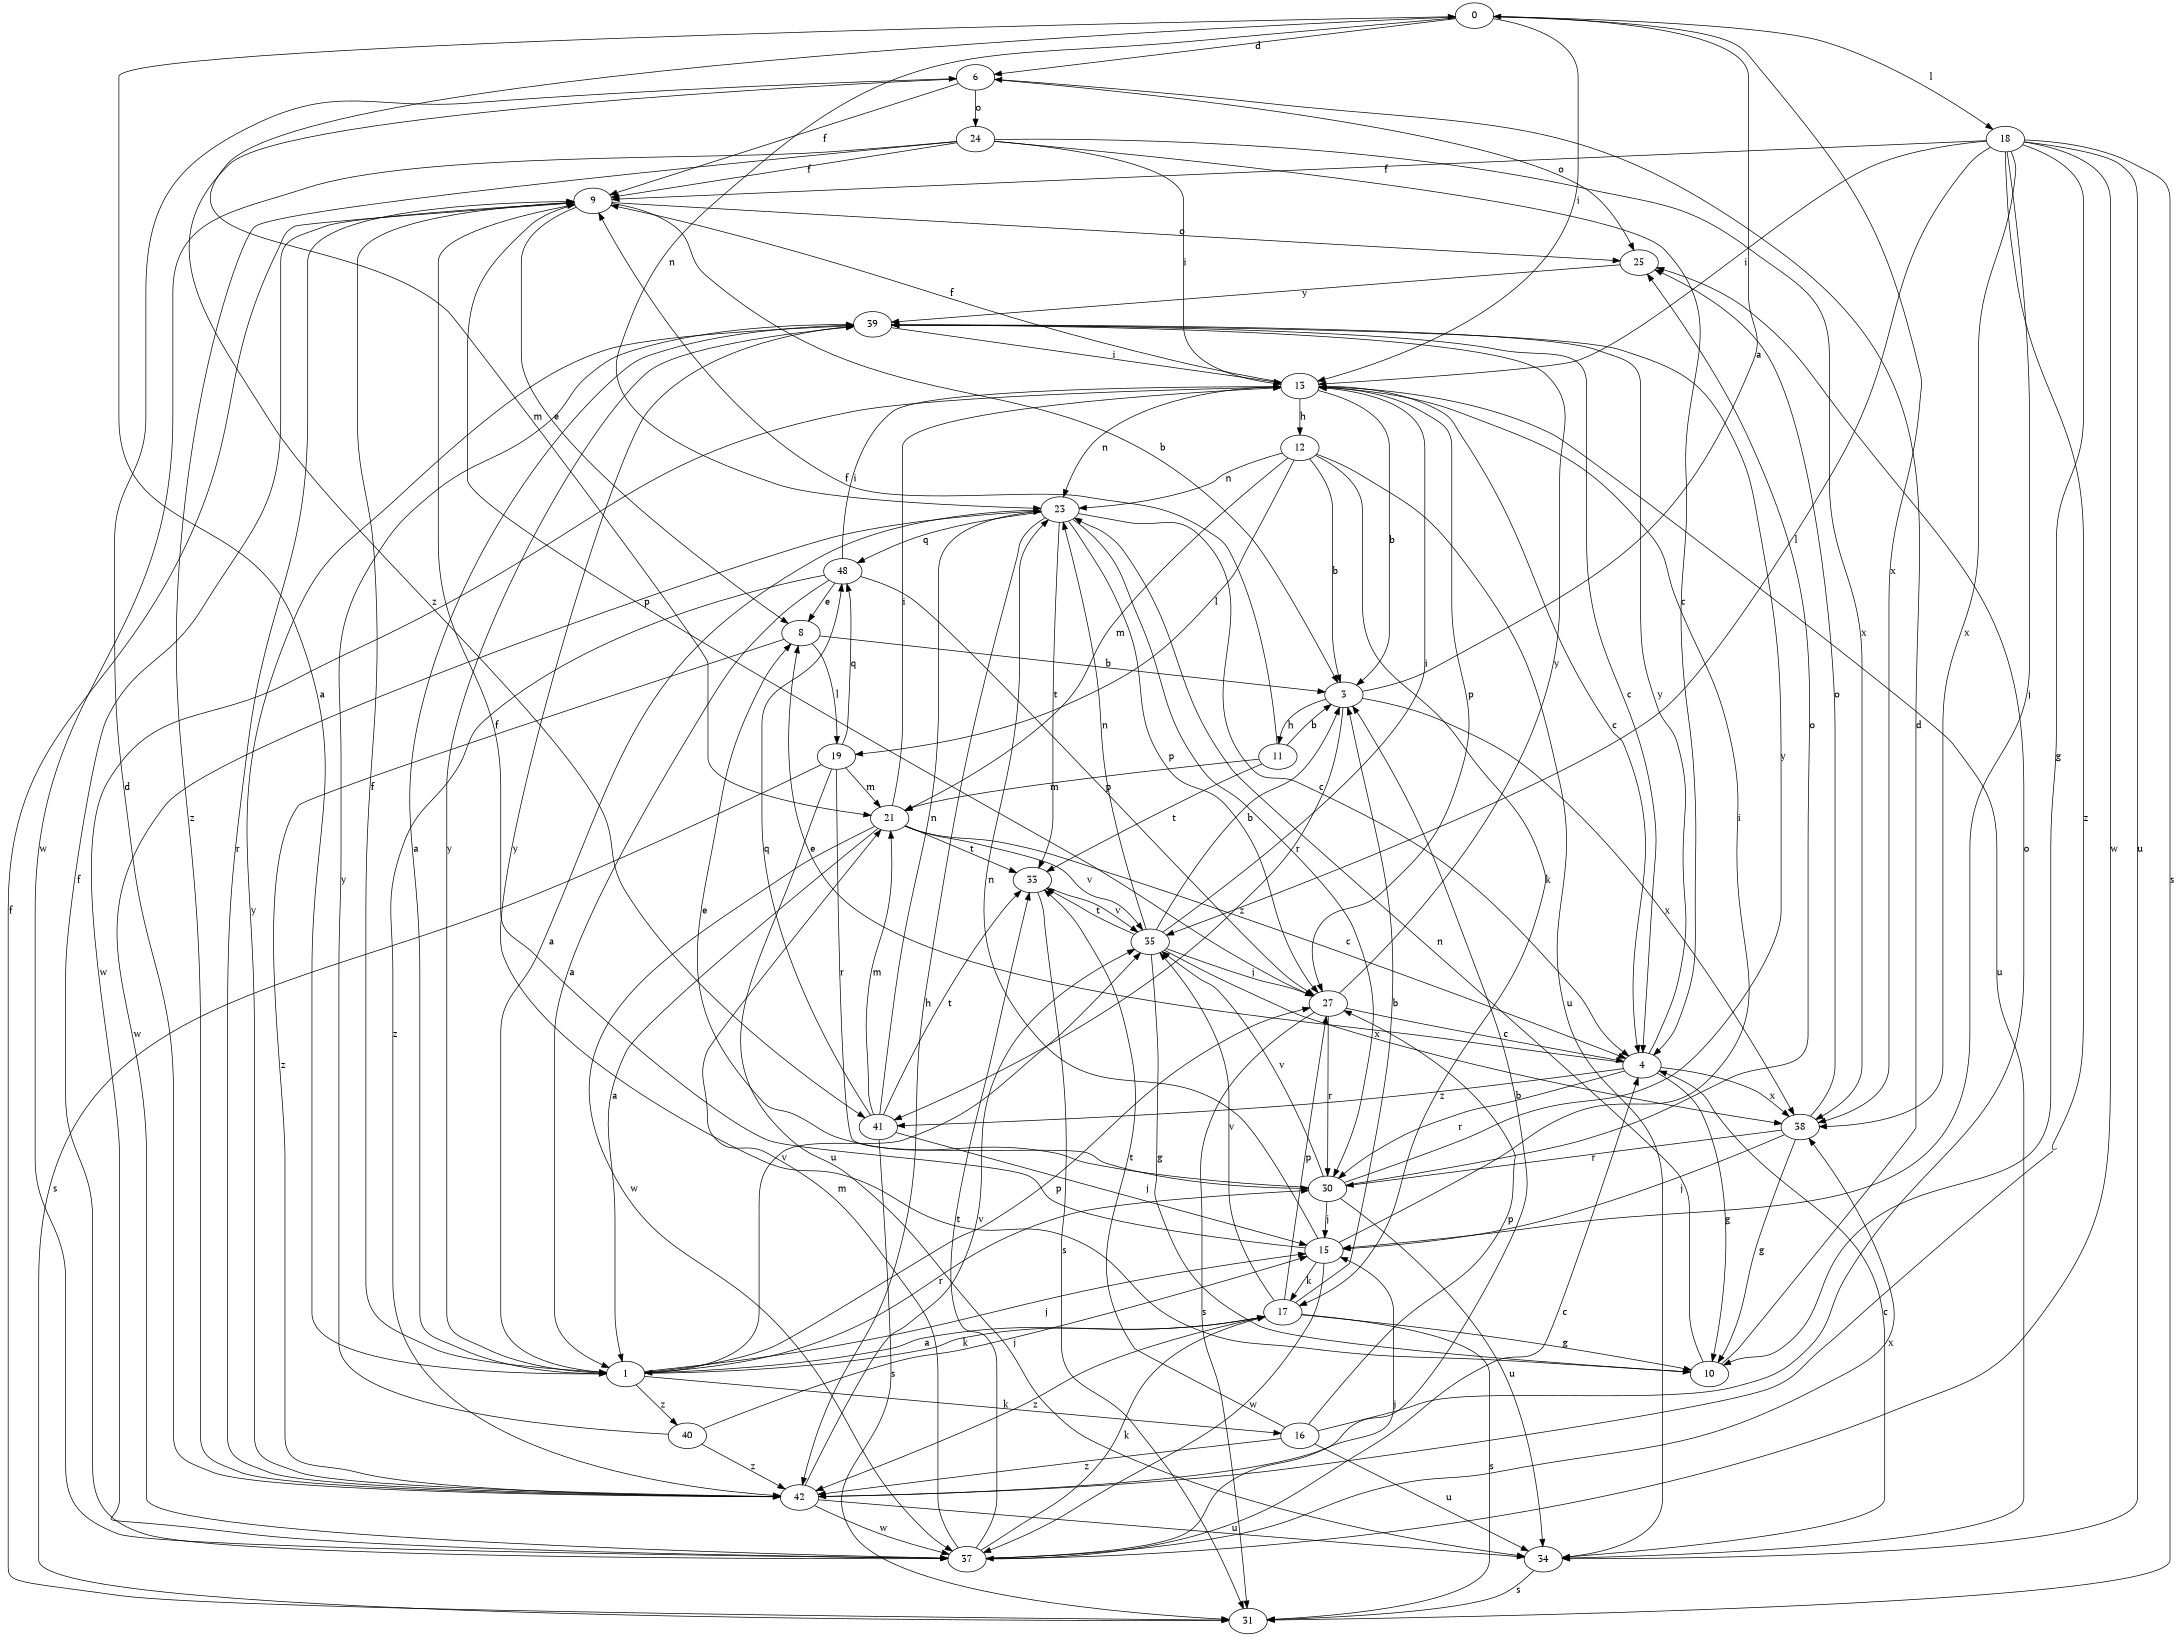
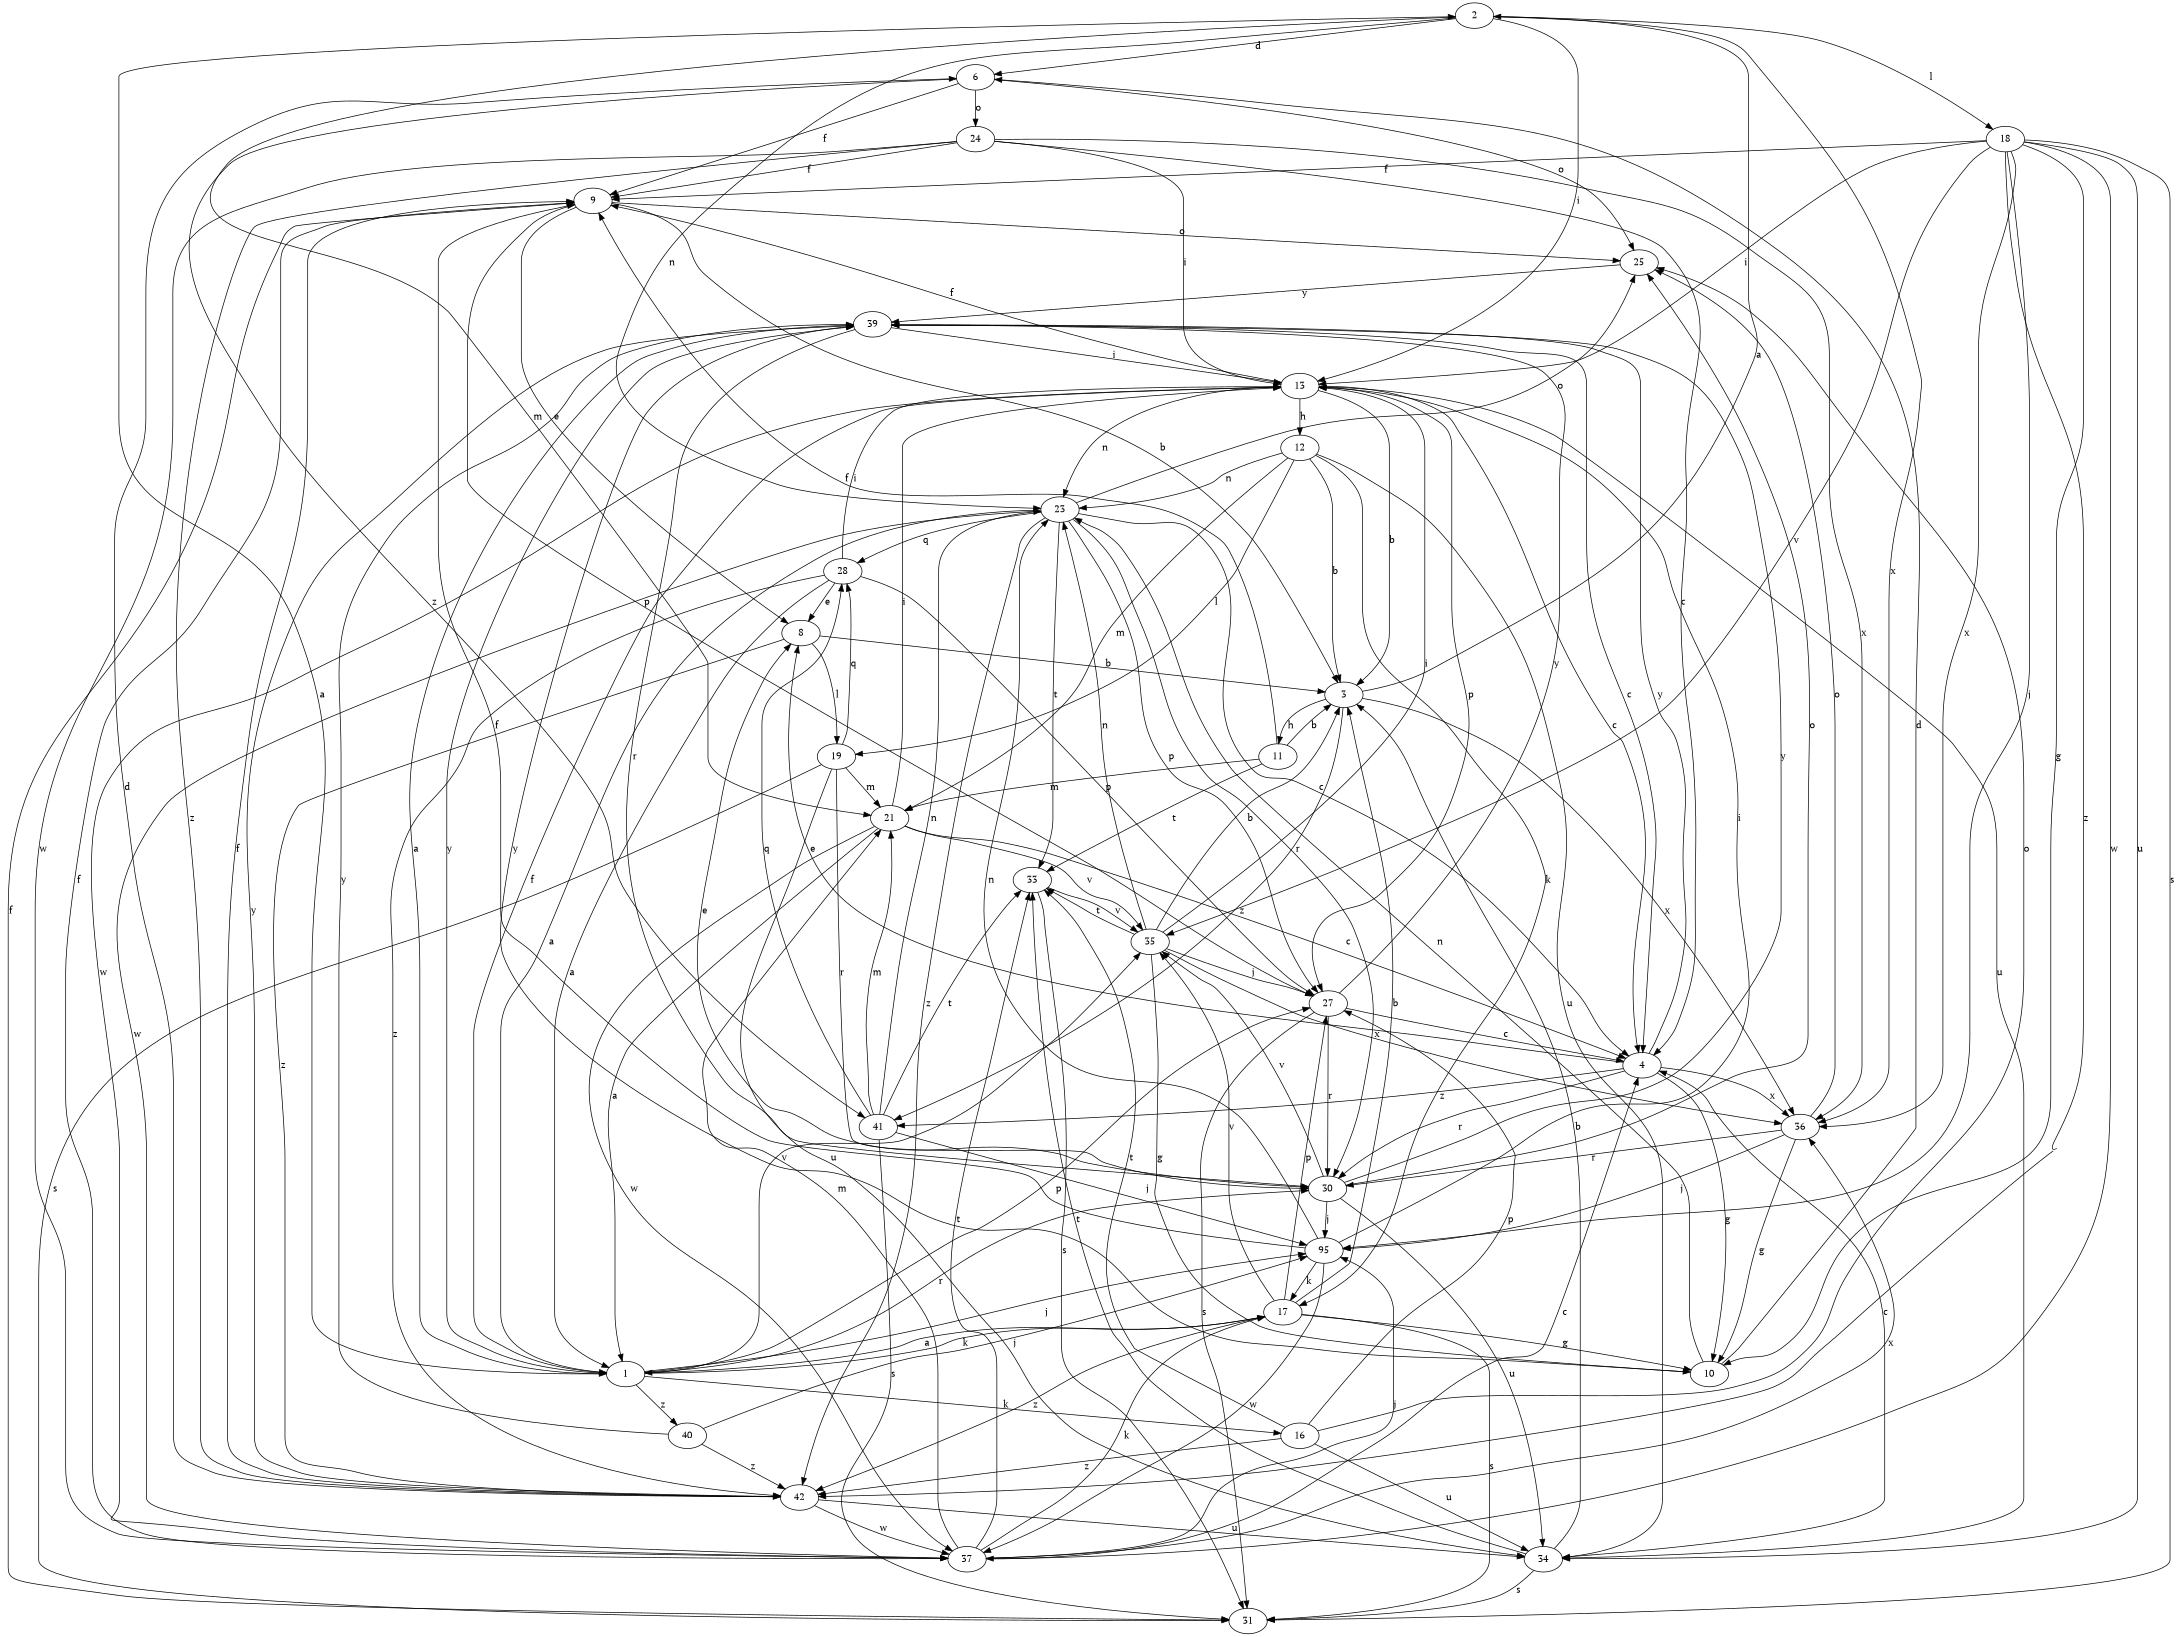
  strict digraph {
    fontname="PT Serif"
    node [fontname="PT Serif"]
    edge [fontname="PT Serif"]
-   0
+   0 [label=2]
    6
    13
    18
    21
    23
-   38
+   38 [label=36]
    9
    41
    24
    25
    27
    3
    4
    12
    34
    37
-   15
+   15 [label=95]
    35
    10
    42
    31
    1
    30
    33
-   28 [label=48]
+   28
    16
    17
    39
    40
    8
    11
    19
    0 -> 6 [label=d]
    0 -> 13 [label=i]
    0 -> 18 [label=l]
    0 -> 21 [label=m]
    0 -> 23 [label=n]
    0 -> 38 [label=x]
    6 -> 9 [label=f]
    6 -> 41 [label=z]
    6 -> 24 [label=o]
    6 -> 25 [label=o]
    13 -> 23 [label=n]
    13 -> 9 [label=f]
    13 -> 27 [label=p]
    13 -> 3 [label=b]
    13 -> 4 [label=c]
    13 -> 12 [label=h]
    13 -> 34 [label=u]
    13 -> 37 [label=w]
    18 -> 13 [label=i]
    18 -> 38 [label=x]
    18 -> 9 [label=f]
    18 -> 34 [label=u]
    18 -> 37 [label=w]
    18 -> 15 [label=j]
-   18 -> 35 [label=l]
+   18 -> 35 [label=v]
    18 -> 10 [label=g]
    18 -> 42 [label=z]
    18 -> 31 [label=s]
    21 -> 13 [label=i]
    21 -> 4 [label=c]
    21 -> 37 [label=w]
    21 -> 35 [label=v]
    21 -> 1 [label=a]
+   23 -> 25 [label=o]
    23 -> 27 [label=p]
    23 -> 4 [label=c]
    23 -> 37 [label=w]
-   23 -> 42 [label=h]
+   23 -> 42 [label=z]
    23 -> 1 [label=a]
    23 -> 30 [label=r]
    23 -> 33 [label=t]
    23 -> 28 [label=q]
    38 -> 25 [label=o]
    38 -> 15 [label=j]
    38 -> 10 [label=g]
    38 -> 30 [label=r]
    9 -> 25 [label=o]
    9 -> 27 [label=p]
    9 -> 3 [label=b]
    9 -> 8 [label=e]
    41 -> 21 [label=m]
    41 -> 23 [label=n]
    41 -> 15 [label=j]
    41 -> 31 [label=s]
    41 -> 33 [label=t]
    41 -> 28 [label=q]
    24 -> 13 [label=i]
    24 -> 38 [label=x]
    24 -> 9 [label=f]
    24 -> 4 [label=c]
    24 -> 37 [label=w]
    24 -> 42 [label=z]
    25 -> 39 [label=y]
    27 -> 4 [label=c]
    27 -> 31 [label=s]
    27 -> 30 [label=r]
    27 -> 39 [label=y]
    3 -> 0 [label=a]
    3 -> 38 [label=x]
    3 -> 41 [label=z]
    3 -> 11 [label=h]
    4 -> 38 [label=x]
    4 -> 41 [label=z]
    4 -> 10 [label=g]
    4 -> 30 [label=r]
    4 -> 39 [label=y]
    4 -> 8 [label=e]
    12 -> 21 [label=m]
    12 -> 23 [label=n]
    12 -> 3 [label=b]
    12 -> 34 [label=u]
    12 -> 17 [label=k]
    12 -> 19 [label=l]
-   42 -> 3 [label=b]
+   34 -> 3 [label=b]
    34 -> 4 [label=c]
    34 -> 31 [label=s]
-   21 -> 33 [label=t]
+   34 -> 33 [label=t]
    37 -> 21 [label=m]
    37 -> 38 [label=x]
    37 -> 9 [label=f]
    37 -> 4 [label=c]
    37 -> 15 [label=j]
    37 -> 33 [label=t]
    37 -> 17 [label=k]
    15 -> 13 [label=i]
    15 -> 23 [label=n]
    15 -> 9 [label=f]
    15 -> 37 [label=w]
    15 -> 17 [label=k]
    35 -> 13 [label=i]
    35 -> 23 [label=n]
    35 -> 38 [label=x]
    35 -> 27 [label=j]
    35 -> 3 [label=b]
    35 -> 10 [label=g]
    35 -> 33 [label=t]
    10 -> 6 [label=d]
    10 -> 23 [label=n]
    10 -> 39 [label=y]
    42 -> 6 [label=d]
-   42 -> 9 [label=r]
+   42 -> 9 [label=f]
    42 -> 34 [label=u]
    42 -> 37 [label=w]
-   42 -> 35 [label=v]
    42 -> 39 [label=y]
    31 -> 9 [label=f]
    1 -> 0 [label=a]
-   1 -> 9 [label=f]
+   1 -> 13 [label=f]
    1 -> 27 [label=p]
    1 -> 15 [label=j]
    1 -> 35 [label=v]
    1 -> 30 [label=r]
    1 -> 16 [label=k]
    1 -> 17 [label=k]
    1 -> 39 [label=y]
    1 -> 40 [label=z]
    30 -> 25 [label=o]
    30 -> 34 [label=u]
    30 -> 15 [label=j]
    30 -> 35 [label=v]
    30 -> 39 [label=y]
    30 -> 8 [label=e]
    33 -> 35 [label=v]
    33 -> 31 [label=s]
    28 -> 13 [label=i]
    28 -> 27 [label=p]
    28 -> 42 [label=z]
    28 -> 1 [label=a]
    28 -> 8 [label=e]
    16 -> 25 [label=o]
    16 -> 27 [label=p]
    16 -> 34 [label=u]
    16 -> 42 [label=z]
    16 -> 33 [label=t]
    17 -> 27 [label=p]
    17 -> 3 [label=b]
    17 -> 35 [label=v]
    17 -> 10 [label=g]
    17 -> 42 [label=z]
    17 -> 31 [label=s]
    17 -> 1 [label=a]
    39 -> 13 [label=i]
    39 -> 4 [label=c]
    39 -> 1 [label=a]
+   39 -> 30 [label=r]
    40 -> 15 [label=j]
    40 -> 42 [label=z]
    40 -> 39 [label=y]
    8 -> 3 [label=b]
    8 -> 42 [label=z]
    8 -> 19 [label=l]
    11 -> 21 [label=m]
    11 -> 9 [label=f]
    11 -> 3 [label=b]
    11 -> 33 [label=t]
    19 -> 21 [label=m]
    19 -> 34 [label=u]
    19 -> 31 [label=s]
    19 -> 30 [label=r]
    19 -> 28 [label=q]
  }
